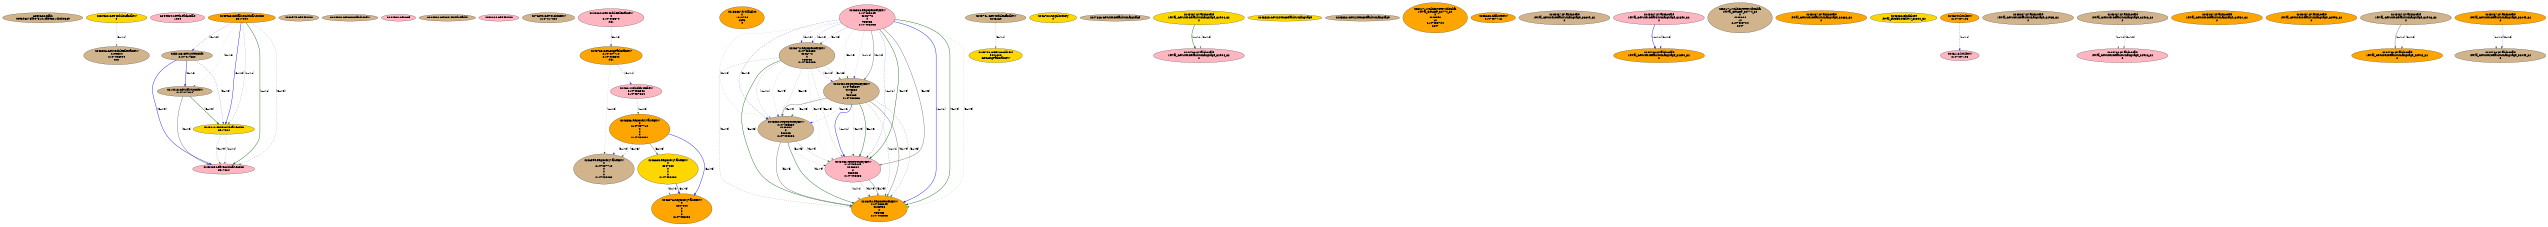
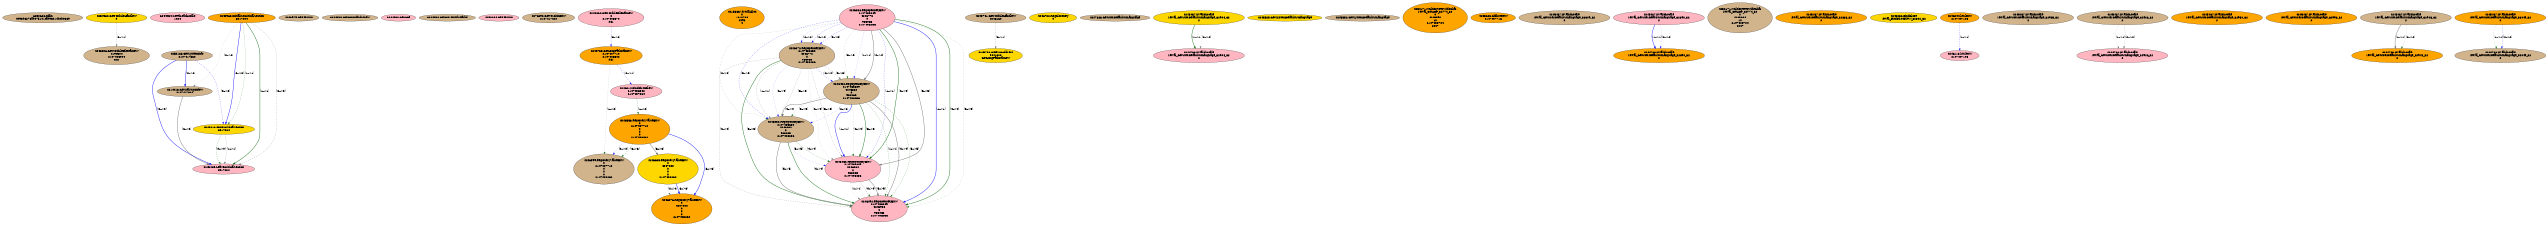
  digraph {
    node [fillcolor=tan style=filled]
    edge [color=blue style=dashed]
    n1 [label="6850628.main\n009396276a9075101cae93014b2b038e"]
    n2 [fillcolor=gold label="4254480.GetModuleHandleW\n0"]
    n3 [label="4243306.GetModuleFileNameW\n4194304\n2147408904\n522"]
    n4 [fillcolor=lightpink label="6844434.SetThreadLocale\n1024"]
    n5 [fillcolor=orange label="4243965.InitializeCriticalSection\n6917004"]
    n6 [label="4250188.GetSystemInfo\n2147417660"]
    n7 [label="4214413.GetStartupInfoW\n2147417624"]
    n8 [fillcolor=gold label="4245418.EnterCriticalSection\n6917004"]
    n9 [fillcolor=lightpink label="4245469.LeaveCriticalSection\n6917004"]
    n10 [label="4243979.GetVersion\n"]
    n11 [label="6844540.GetCommandLineW\n"]
    n12 [fillcolor=lightpink label="6844560.GetACP\n"]
    n13 [label="6844580.GetCurrentThreadId\n"]
    n14 [fillcolor=lightpink label="4250204.GetVersion\n"]
    n15 [label="4276690.GetVersionExW\n2147417420"]
    n16 [fillcolor=lightpink label="4248064.GetModuleFileNameW\n0\n2147408370\n261"]
    n17 [fillcolor=orange label="4245785.GetLongPathNameW\n2147407710\n2147406542\n261"]
    n18 [label="4246599.RegQueryValueExW\n0\n2147407710\n0\n0\n0\n2147408232"]
    n19 [fillcolor=lightpink label="4246014.FindFirstFileW\n2147406542\n2147407064"]
    n20 [fillcolor=orange label="4215383.VirtualAlloc\n0\n1310704\n4096\n4"]
    n21 [fillcolor=lightpink label="4246338.RegOpenKeyExW\n2147485649\n4246772\n0\n983065\n2147408236"]
    n22 [label="4246372.RegOpenKeyExW\n2147483650\n4246772\n0\n983065\n2147408236"]
    n23 [label="4246402.RegOpenKeyExW\n2147483649\n4246832\n0\n983065\n2147408236"]
    n24 [label="4246432.RegOpenKeyExW\n2147483650\n4246832\n0\n983065\n2147408236"]
    n25 [fillcolor=lightpink label="4245462.RegOpenKeyExW\n2147483649\n4246884\n0\n983065\n2147408236"]
-   n26 [fillcolor=orange label="4246492.RegOpenKeyExW\n2147483649\n4246936\n0\n983065\n2147408236"]
+   n26 [fillcolor=lightpink label="4246492.RegOpenKeyExW\n2147483649\n4246936\n0\n983065\n2147408236"]
    n27 [label="4245741.GetModuleHandleW\n4246160"]
    n28 [fillcolor=gold label="4245758.GetProcAddress\n9441320\nGetLongPathNameW"]
    n29 [fillcolor=orange label="4246556.RegQueryValueExW\n0\n2147407710\n0\n0\n0\n2147408232"]
    n30 [fillcolor=gold label="4246635.RegQueryValueExW\n0\n4247000\n0\n0\n0\n2147408232"]
    n31 [fillcolor=orange label="4246676.RegQueryValueExW\n0\n4247000\n0\n0\n0\n2147408232"]
    n32 [fillcolor=gold label="4246722.RegCloseKey\n0"]
    n33 [label="4247883.GetUserDefaultUILanguage\n"]
    n34 [fillcolor=gold label="4245487.IsValidLocale\nretval_GetUserDefaultUILanguage_32904_32\n2"]
    n35 [fillcolor=lightpink label="4244766.IsValidLocale\nretval_GetUserDefaultUILanguage_32904_32\n2"]
    n36 [fillcolor=gold label="4245525.GetSystemDefaultUILanguage\n"]
    n37 [label="4245552.GetSystemDefaultUILanguage\n"]
    n38 [fillcolor=orange label="4250171.MultiByteToWideChar\nretval_GetACP_32774_32\n0\n4243592\n10\n2147403704\n2047"]
    n39 [fillcolor=orange label="4245683.CharNextW\n2147407716"]
    n40 [label="4245487.IsValidLocale\nretval_GetUserDefaultUILanguage_33309_32\n2"]
    n41 [fillcolor=lightpink label="4245487.IsValidLocale\nretval_GetUserDefaultUILanguage_32890_32\n2"]
    n42 [fillcolor=orange label="4244766.IsValidLocale\nretval_GetUserDefaultUILanguage_32890_32\n2"]
    n43 [label="4250171.MultiByteToWideChar\nretval_GetACP_32774_32\n0\n4243604\n10\n2147403704\n2047"]
    n44 [fillcolor=orange label="4245487.IsValidLocale\nretval_GetUserDefaultUILanguage_32886_32\n2"]
    n45 [fillcolor=gold label="4246032.FindClose\nretval_FindFirstFileW_32802_32"]
    n46 [fillcolor=orange label="4246044.lstrlenW\n2147407108"]
    n47 [fillcolor=lightpink label="4246113.lstrlenW\n2147407108"]
    n48 [label="4245487.IsValidLocale\nretval_GetUserDefaultUILanguage_32935_32\n2"]
    n49 [label="4245487.IsValidLocale\nretval_GetUserDefaultUILanguage_32926_32\n2"]
    n50 [fillcolor=lightpink label="4244766.IsValidLocale\nretval_GetUserDefaultUILanguage_32926_32\n2"]
    n51 [fillcolor=orange label="4245487.IsValidLocale\nretval_GetUserDefaultUILanguage_32950_32\n2"]
    n52 [fillcolor=orange label="4245487.IsValidLocale\nretval_GetUserDefaultUILanguage_32998_32\n2"]
    n53 [label="4245487.IsValidLocale\nretval_GetUserDefaultUILanguage_32948_32\n2"]
    n54 [fillcolor=orange label="4244766.IsValidLocale\nretval_GetUserDefaultUILanguage_32948_32\n2"]
    n55 [fillcolor=orange label="4245487.IsValidLocale\nretval_GetUserDefaultUILanguage_33049_32\n2"]
    n56 [label="4244766.IsValidLocale\nretval_GetUserDefaultUILanguage_33049_32\n2"]
    n2 -> n3 [color=gray40 label="(0-->1)"]
-   n5 -> n6 [label="(0-->0)"]
    n5 -> n7 [color=gray40 label="(0-->0)" style=dotted]
    n5 -> n8 [color=darkgreen label="(1-->1)"]
    n5 -> n8 [label="(0-->0)" style=bold]
    n5 -> n9 [color=darkgreen label="(1-->1)" style=bold]
    n5 -> n9 [color=gray40 label="(0-->0)"]
    n6 -> n7 [label="(0-->0)" style=bold]
    n6 -> n8 [label="(0-->0)"]
    n6 -> n9 [label="(0-->0)" style=bold]
-   n7 -> n8 [color=darkgreen label="(0-->0)" style=bold]
    n7 -> n9 [color=gray40 label="(0-->0)" style=bold]
    n8 -> n9 [color=gray40 label="(1-->1)"]
    n8 -> n9 [color=darkgreen label="(0-->0)"]
    n16 -> n17 [label="(3-->3)"]
    n17 -> n18 [color=darkgreen label="(1-->2)" style=dotted]
    n17 -> n19 [label="(2-->1)"]
    n19 -> n29 [color=darkgreen label="(1-->2)"]
    n21 -> n22 [label="(2-->2)" style=dotted]
    n21 -> n22 [label="(4-->4)"]
    n21 -> n22 [label="(5-->5)"]
    n21 -> n23 [label="(1-->1)" style=dotted]
    n21 -> n23 [color=gray40 label="(4-->4)" style=bold]
    n21 -> n23 [color=darkgreen label="(5-->5)" style=dotted]
    n21 -> n24 [color=darkgreen label="(4-->4)" style=dotted]
    n21 -> n24 [label="(5-->5)"]
    n21 -> n25 [label="(1-->1)"]
    n21 -> n25 [color=darkgreen label="(4-->4)" style=bold]
    n21 -> n25 [color=gray40 label="(5-->5)" style=bold]
    n21 -> n26 [label="(1-->1)" style=bold]
    n21 -> n26 [color=darkgreen label="(4-->4)" style=bold]
    n21 -> n26 [color=darkgreen label="(5-->5)" style=dotted]
    n22 -> n23 [label="(4-->4)"]
    n22 -> n23 [color=gray40 label="(5-->5)"]
    n22 -> n24 [color=gray40 label="(1-->1)"]
    n22 -> n24 [label="(4-->4)" style=dotted]
    n22 -> n24 [color=gray40 label="(5-->5)"]
    n22 -> n25 [color=gray40 label="(4-->4)" style=dotted]
    n22 -> n25 [color=gray40 label="(5-->5)"]
    n22 -> n26 [color=gray40 label="(4-->4)"]
    n22 -> n26 [color=darkgreen label="(5-->5)" style=bold]
    n23 -> n24 [label="(2-->2)" style=dotted]
    n23 -> n24 [color=gray40 label="(4-->4)" style=bold]
    n23 -> n24 [color=darkgreen label="(5-->5)" style=dotted]
    n23 -> n25 [label="(1-->1)" style=bold]
    n23 -> n25 [color=darkgreen label="(4-->4)" style=dotted]
    n23 -> n25 [color=darkgreen label="(5-->5)" style=bold]
    n23 -> n26 [color=darkgreen label="(1-->1)"]
    n23 -> n26 [color=gray40 label="(4-->4)" style=bold]
    n23 -> n26 [color=darkgreen label="(5-->5)"]
    n24 -> n25 [color=darkgreen label="(4-->4)"]
    n24 -> n25 [label="(5-->5)" style=dotted]
    n24 -> n26 [color=darkgreen label="(4-->4)" style=bold]
    n24 -> n26 [color=gray40 label="(5-->5)" style=bold]
    n25 -> n26 [color=gray40 label="(1-->1)" style=dotted]
    n25 -> n26 [color=darkgreen label="(4-->4)"]
    n25 -> n26 [color=gray40 label="(5-->5)" style=bold]
    n27 -> n28 [color=gray40 label="(0-->1)"]
    n29 -> n18 [label="(2-->2)" style=dotted]
    n29 -> n18 [color=darkgreen label="(6-->6)"]
    n29 -> n30 [color=gray40 label="(6-->6)" style=bold]
    n29 -> n31 [label="(6-->6)" style=bold]
    n30 -> n31 [color=gray40 label="(2-->2)" style=dotted]
    n30 -> n31 [label="(6-->6)" style=bold]
    n34 -> n35 [color=darkgreen label="(1-->1)" style=bold]
    n34 -> n35 [color=gray40 label="(2-->2)" style=dotted]
    n41 -> n42 [label="(1-->1)" style=bold]
    n41 -> n42 [label="(2-->2)" style=dotted]
    n46 -> n47 [label="(1-->1)"]
    n49 -> n50 [color=gray40 label="(1-->1)" style=dotted]
    n49 -> n50 [color=gray40 label="(2-->2)"]
    n53 -> n54 [color=gray40 label="(1-->1)" style=bold]
    n53 -> n54 [color=darkgreen label="(2-->2)" style=dotted]
    n55 -> n56 [color=darkgreen label="(1-->1)" style=dotted]
    n55 -> n56 [label="(2-->2)"]
  }
